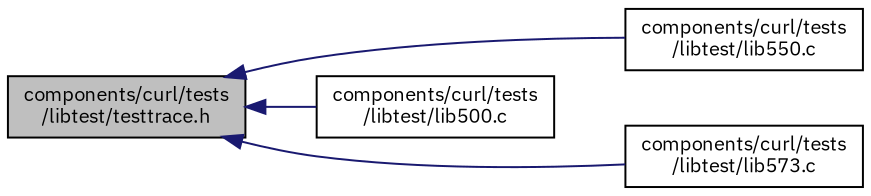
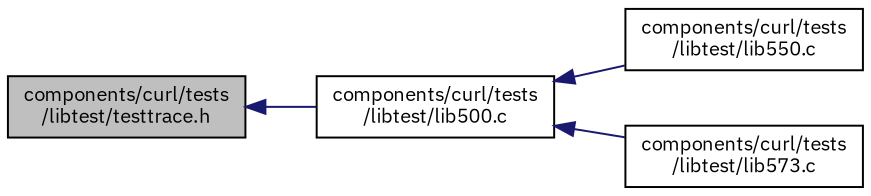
  digraph {
    fontname="IBM Plex Sans"
    rankdir=LR
    node [color=black fillcolor=white fontname="IBM Plex Sans" fontsize=10 shape=record style=filled]
    edge [color=midnightblue dir=back fontname="IBM Plex Sans" fontsize=10 labelfontname=Helvetica labelfontsize=10 style=solid]
    n1 [fillcolor=grey75 fontcolor=black height=0.2 label="components/curl/tests\l/libtest/testtrace.h" width=0.4]
    n2 [height=0.2 label="components/curl/tests\l/libtest/lib500.c" width=0.4]
    n3 [height=0.2 label="components/curl/tests\l/libtest/lib550.c" width=0.4]
    n4 [height=0.2 label="components/curl/tests\l/libtest/lib573.c" width=0.4]
    n1 -> n2
-   n1 -> n3
-   n1 -> n4
+   n2 -> n3
+   n2 -> n4
  }
